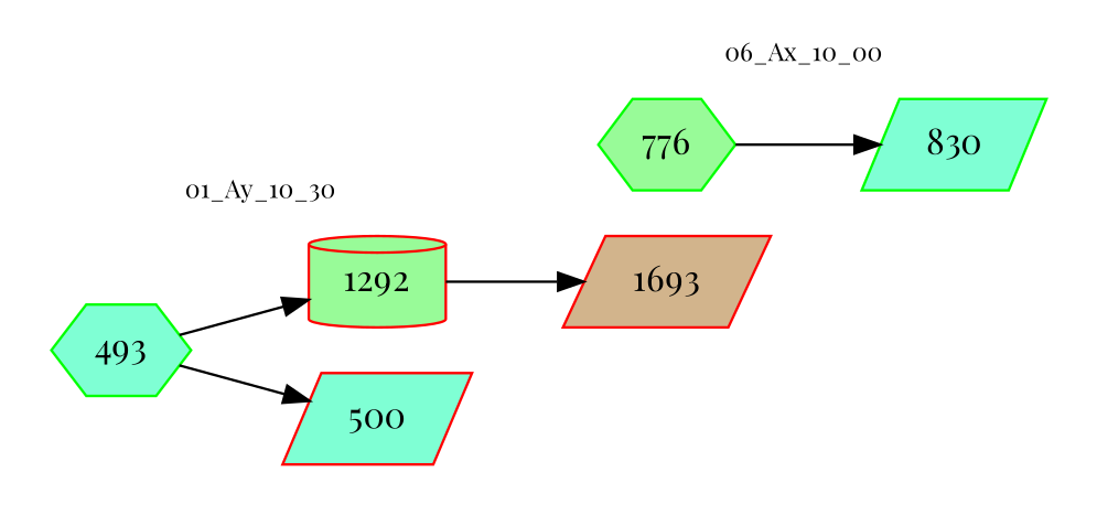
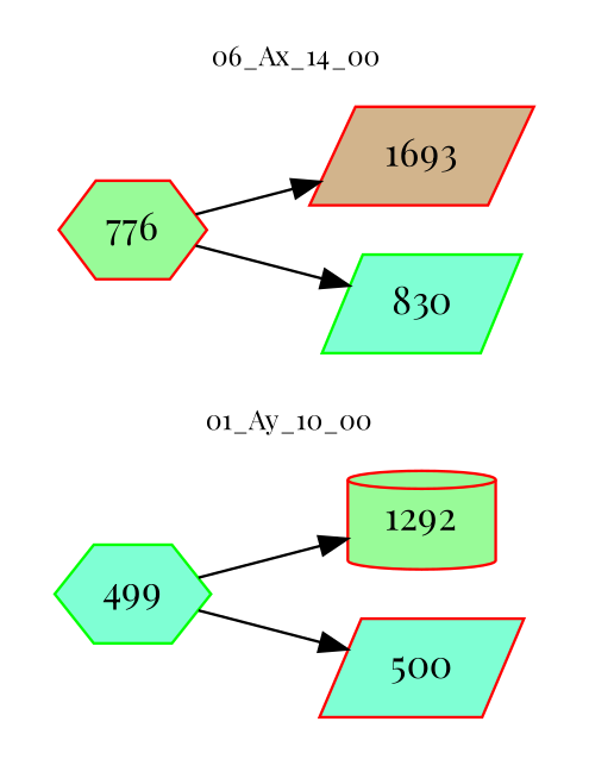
  digraph {
    fontname="Playfair Display"
    rankdir=LR
    node [color=green fillcolor=aquamarine fontname="Playfair Display" shape=parallelogram style=filled]
    edge [color=black fontname="Playfair Display"]
-   n1 [label=493 shape=hexagon]
+   n1 [label=499 shape=hexagon]
    n2 [color=red label=500]
    n3 [color=red fillcolor=palegreen label=1292 shape=cylinder]
-   n4 [fillcolor=palegreen label=776 shape=hexagon]
+   n4 [color=red fillcolor=palegreen label=776 shape=hexagon]
    n5 [label=830]
    n6 [color=red fillcolor=tan label=1693]
    subgraph cluster_1 {
      color=white
      fontsize=10
-     label="01_Ay_10_30"
+     label="01_Ay_10_00"
      n1
      n2
      n3
    }
    subgraph cluster_2 {
      color=white
      fontsize=10
-     label="06_Ax_10_00"
+     label="06_Ax_14_00"
      n4
      n5
      n6
    }
    n1 -> n2
    n1 -> n3
    n4 -> n5
-   n3 -> n6
+   n4 -> n6
  }
